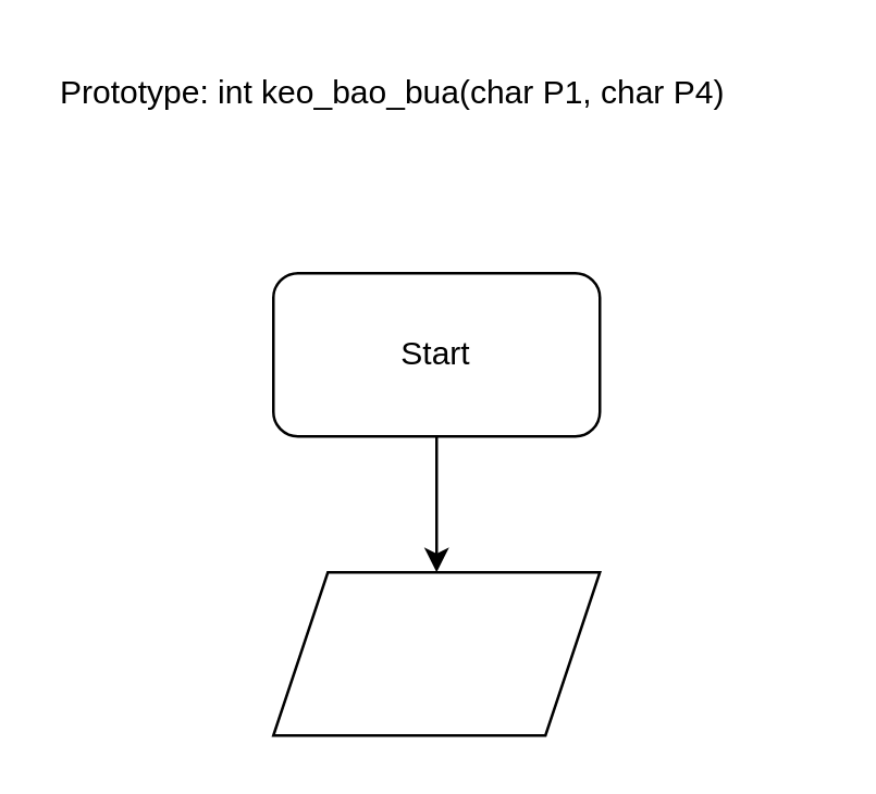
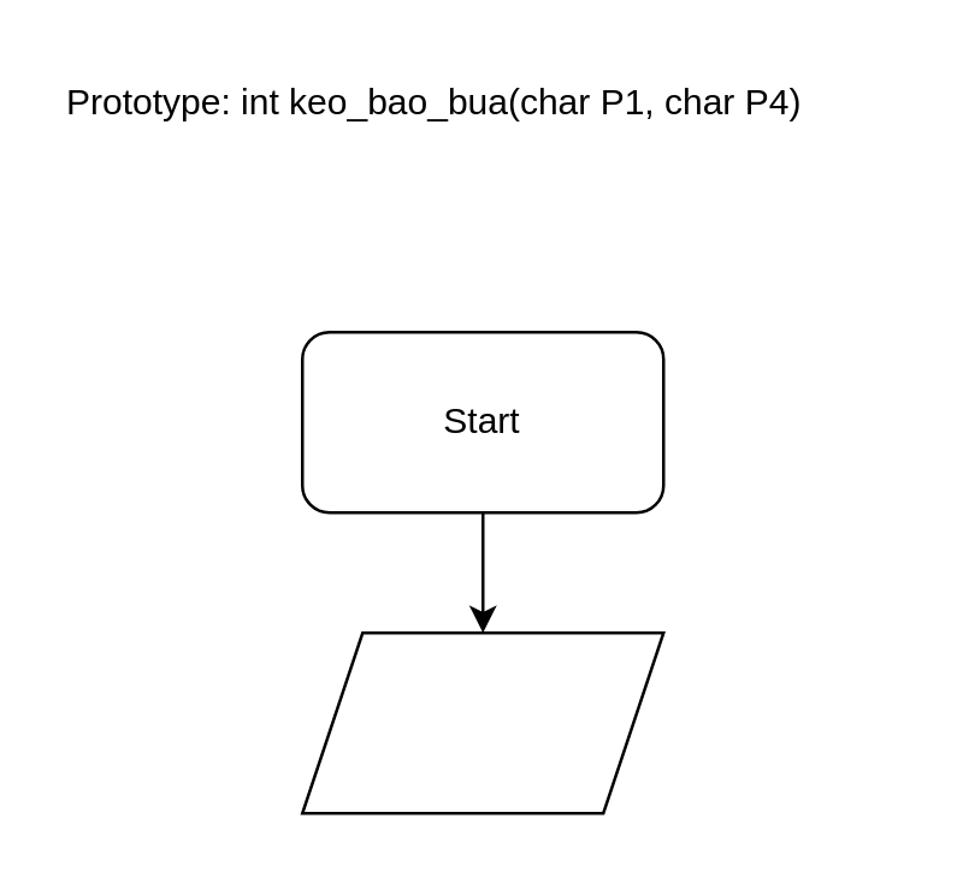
  <mxCell id="0" />
  <mxCell id="1" parent="0" />
  <mxCell id="2" value="" style="edgeStyle=none;html=1;" parent="1" source="3" target="4" edge="1"><mxGeometry relative="1" as="geometry" /></mxCell>
- <mxCell id="3" value="Start" style="rounded=1;whiteSpace=wrap;html=1;" parent="1" vertex="1"><mxGeometry x="100" y="100" width="120" height="60" as="geometry" /></mxCell>
+ <mxCell id="3" value="Start" style="rounded=1;whiteSpace=wrap;html=1;" parent="1" vertex="1"><mxGeometry x="100" y="110" width="120" height="60" as="geometry" /></mxCell>
  <mxCell id="4" value="" style="shape=parallelogram;perimeter=parallelogramPerimeter;whiteSpace=wrap;html=1;fixedSize=1;" parent="1" vertex="1"><mxGeometry x="100" y="210" width="120" height="60" as="geometry" /></mxCell>
  <mxCell id="5" value="Prototype: int keo_bao_bua(char P1, char P4)" style="text;whiteSpace=wrap;html=1;" vertex="1" parent="1"><mxGeometry x="20" y="20" width="280" height="40" as="geometry" /></mxCell>
